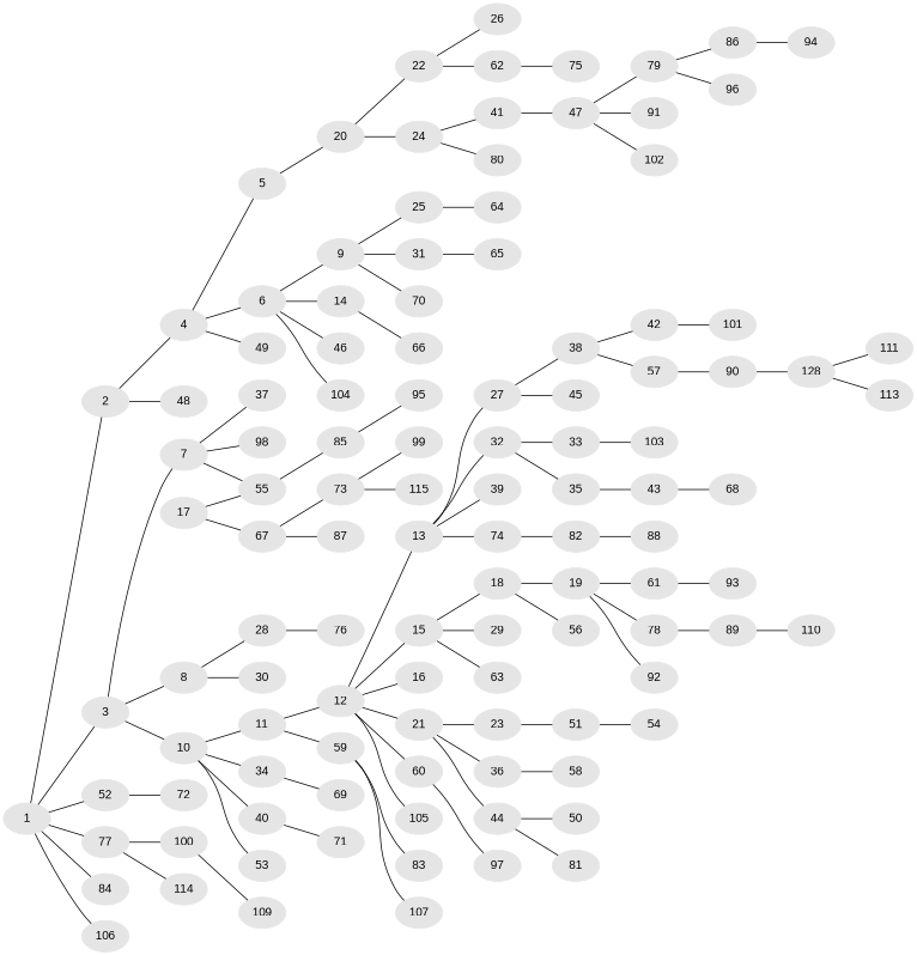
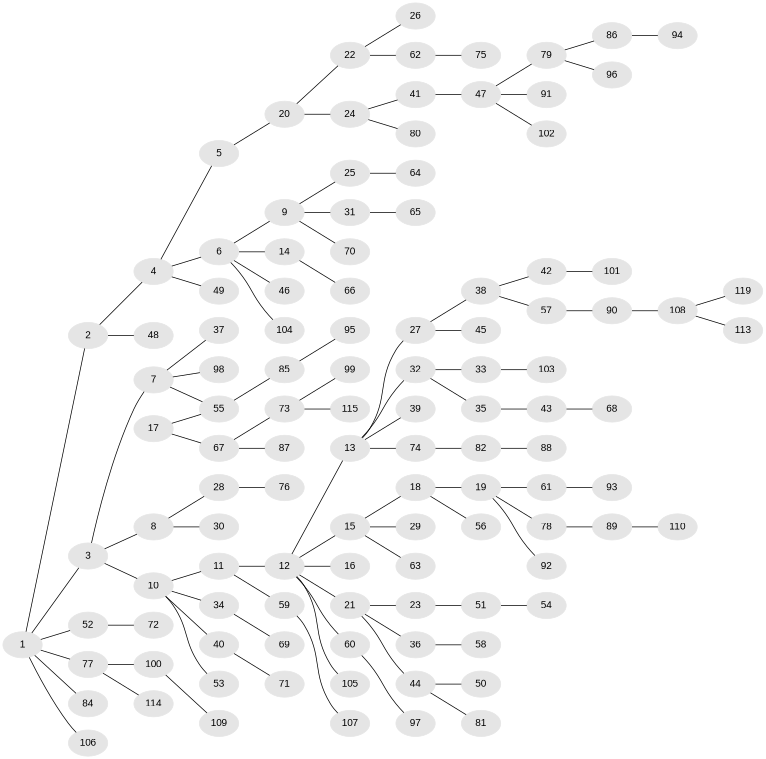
  graph {
    fontname="Liberation Sans"
    rankdir=LR
    node [color=gray90 fontname="Liberation Sans" style=filled]
    edge [fontname="Liberation Sans"]
    1
    2
    3
    52
    77
    84
    106
    4
    48
    7
    8
    10
    72
    100
    114
    5
    6
    49
    37
    98
    55
    28
    30
    11
    34
    40
    53
    20
    9
    14
    46
    104
    22
    24
    25
    31
    70
    66
    17
    67
    76
    64
    65
    12
    59
    69
    71
    13
    15
    16
    21
    60
    105
-   83
    107
    27
    32
    39
    74
    18
    29
    63
    23
    36
    44
    97
    38
    45
    33
    35
    82
    19
    56
    85
    73
    87
    61
    78
    92
    93
    89
    26
    62
    41
    80
    51
    58
    50
    81
    75
    54
    47
    42
    57
    103
    43
    68
    101
    90
    79
    91
    102
    86
    96
    95
-   108 [label=128]
+   108
    99
    115
    88
    109
    110
    94
-   111
+   111 [label=119]
    113
    1 -- 2
    1 -- 3
    1 -- 52
    1 -- 77
    1 -- 84
    1 -- 106
    2 -- 4
    2 -- 48
    3 -- 7
    3 -- 8
    3 -- 10
    52 -- 72
    77 -- 100
    77 -- 114
    4 -- 5
    4 -- 6
    4 -- 49
    7 -- 37
    7 -- 98
    7 -- 55
    8 -- 28
    8 -- 30
    10 -- 11
    10 -- 34
    10 -- 40
    10 -- 53
    100 -- 109
    5 -- 20
    6 -- 9
    6 -- 14
    6 -- 46
    6 -- 104
    55 -- 85
    28 -- 76
    11 -- 12
    11 -- 59
    34 -- 69
    40 -- 71
    20 -- 22
    20 -- 24
    9 -- 25
    9 -- 31
    9 -- 70
    14 -- 66
    22 -- 26
    22 -- 62
    24 -- 41
    24 -- 80
    25 -- 64
    31 -- 65
    17 -- 55
    17 -- 67
    67 -- 73
    67 -- 87
    12 -- 13
    12 -- 15
    12 -- 16
    12 -- 21
    12 -- 60
    12 -- 105
-   59 -- 83
    59 -- 107
    13 -- 27
    13 -- 32
    13 -- 39
    13 -- 74
    15 -- 18
    15 -- 29
    15 -- 63
    21 -- 23
    21 -- 36
    21 -- 44
    60 -- 97
    27 -- 38
    27 -- 45
    32 -- 33
    32 -- 35
    74 -- 82
    18 -- 19
    18 -- 56
    23 -- 51
    36 -- 58
    44 -- 50
    44 -- 81
    38 -- 42
    38 -- 57
    33 -- 103
    35 -- 43
    82 -- 88
    19 -- 61
    19 -- 78
    19 -- 92
    85 -- 95
    73 -- 99
    73 -- 115
    61 -- 93
    78 -- 89
    89 -- 110
    62 -- 75
    41 -- 47
    51 -- 54
    47 -- 79
    47 -- 91
    47 -- 102
    42 -- 101
    57 -- 90
    43 -- 68
    90 -- 108
    79 -- 86
    79 -- 96
    86 -- 94
    108 -- 111
    108 -- 113
  }
